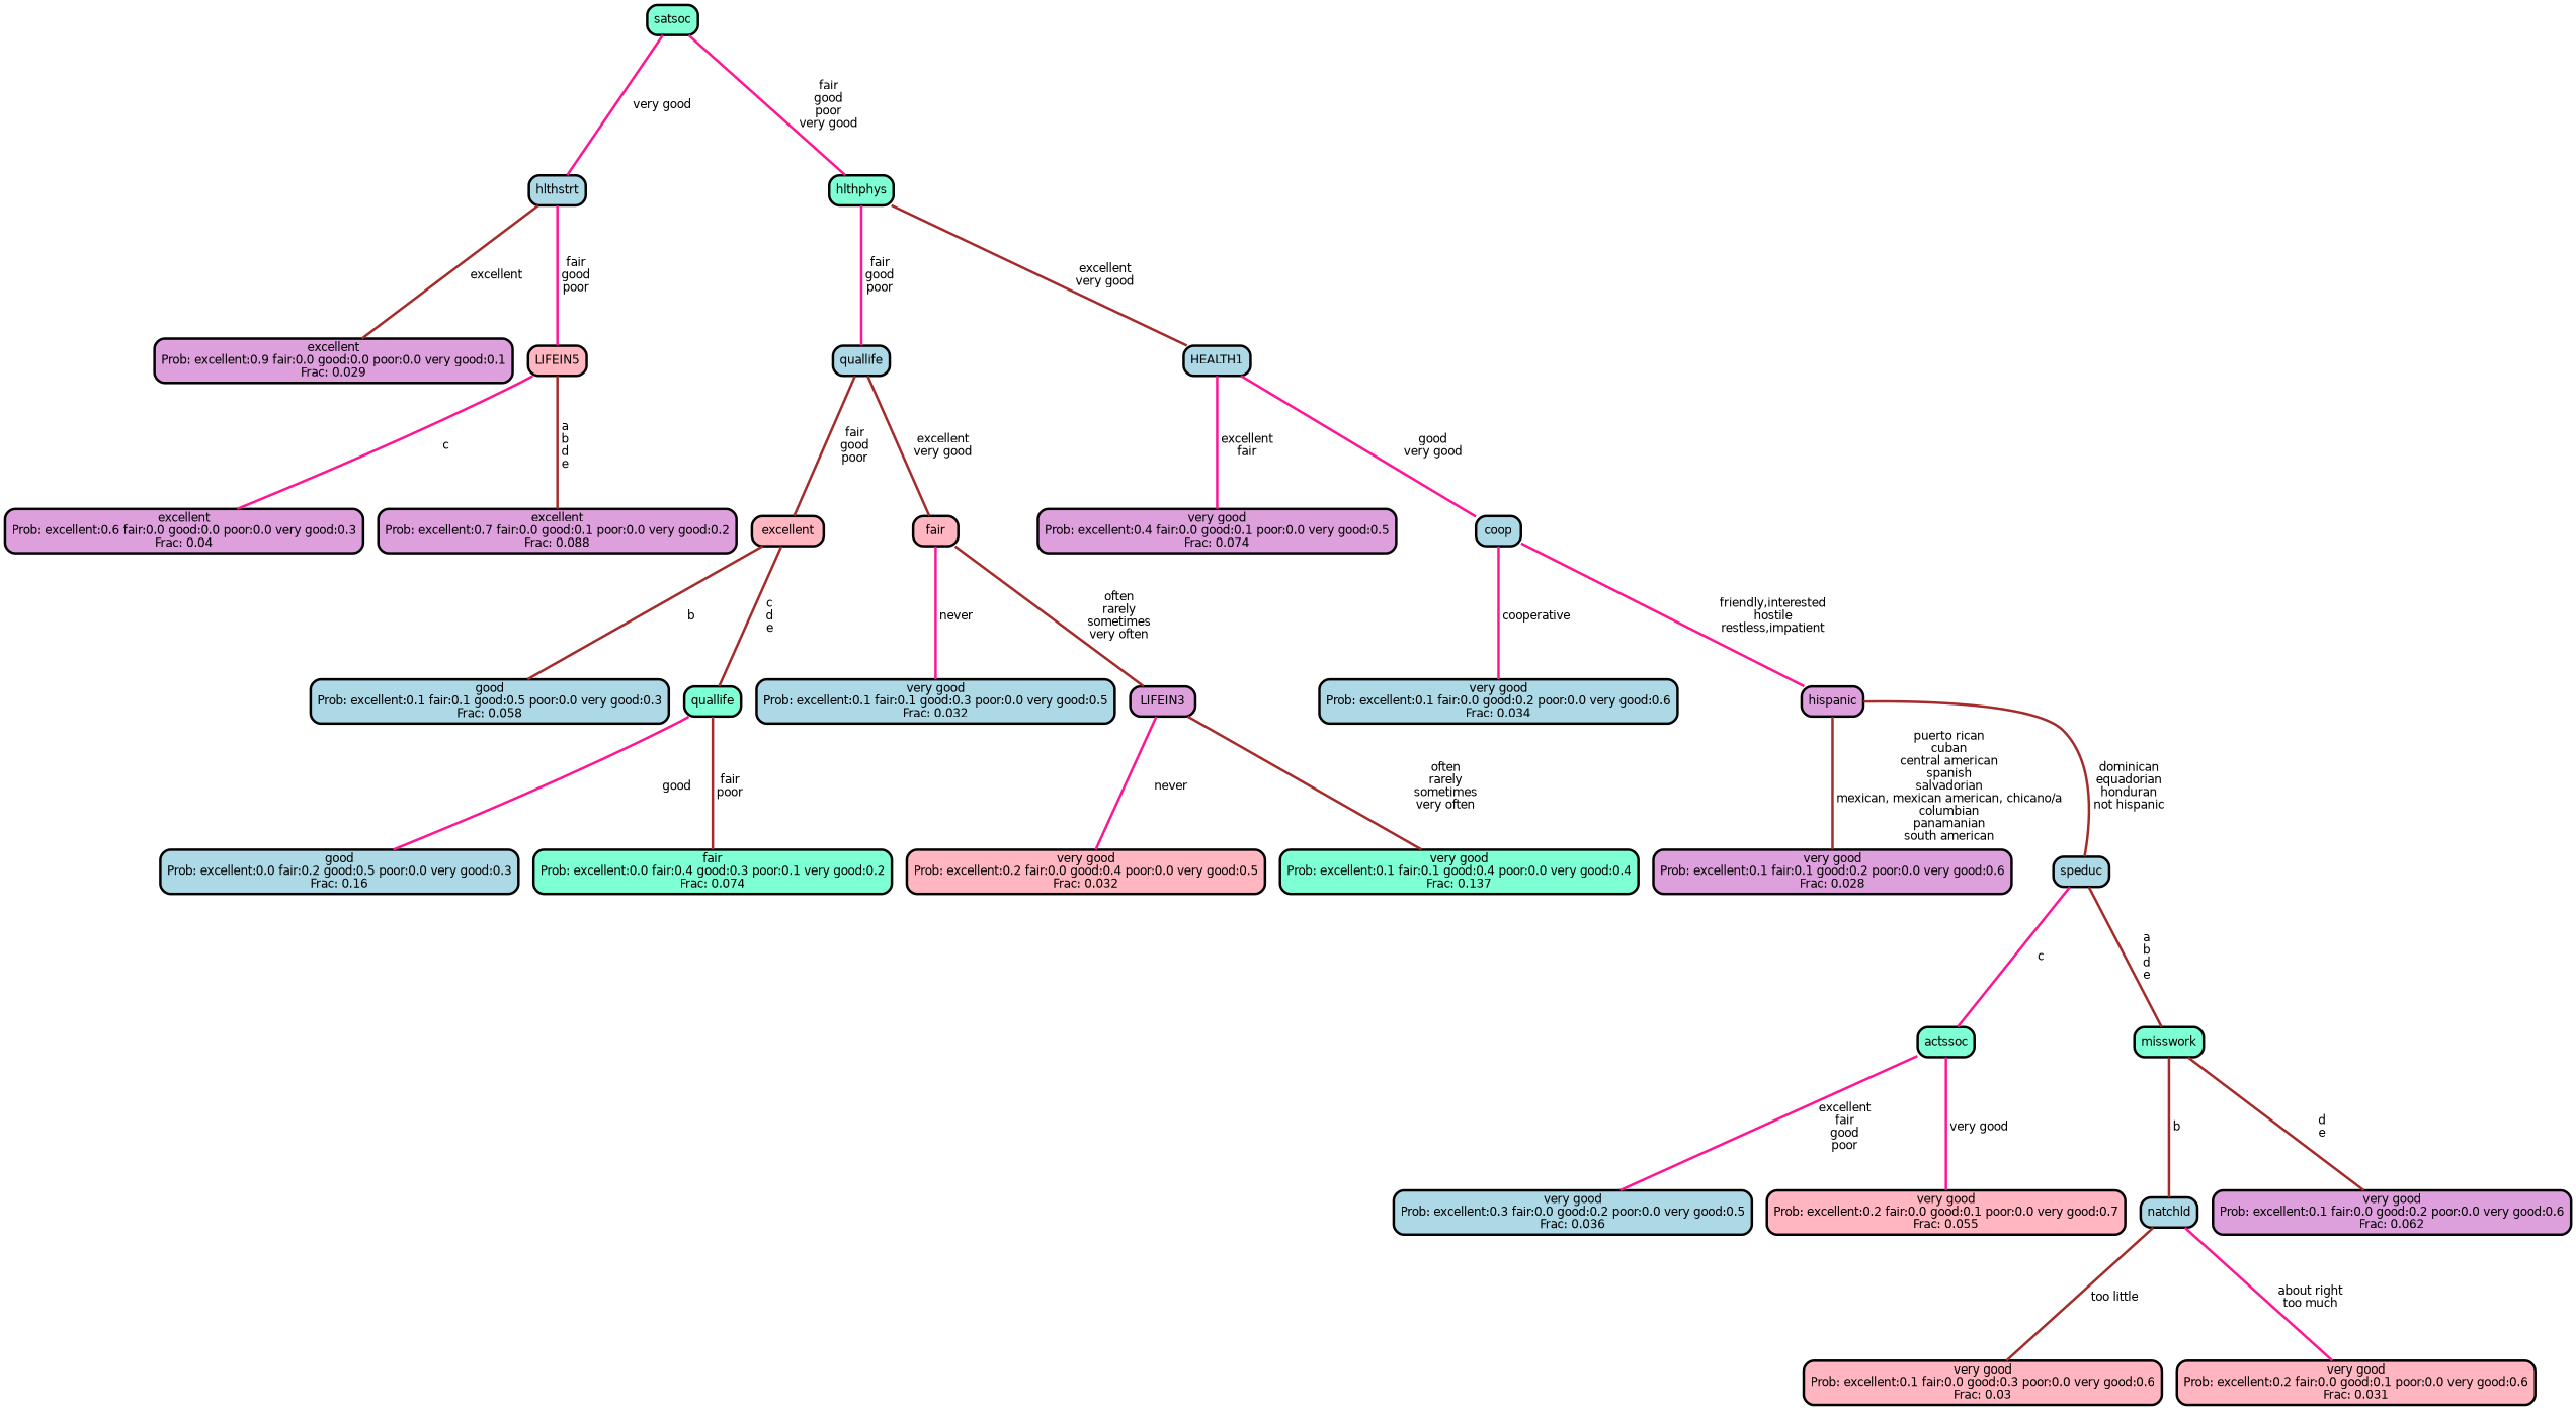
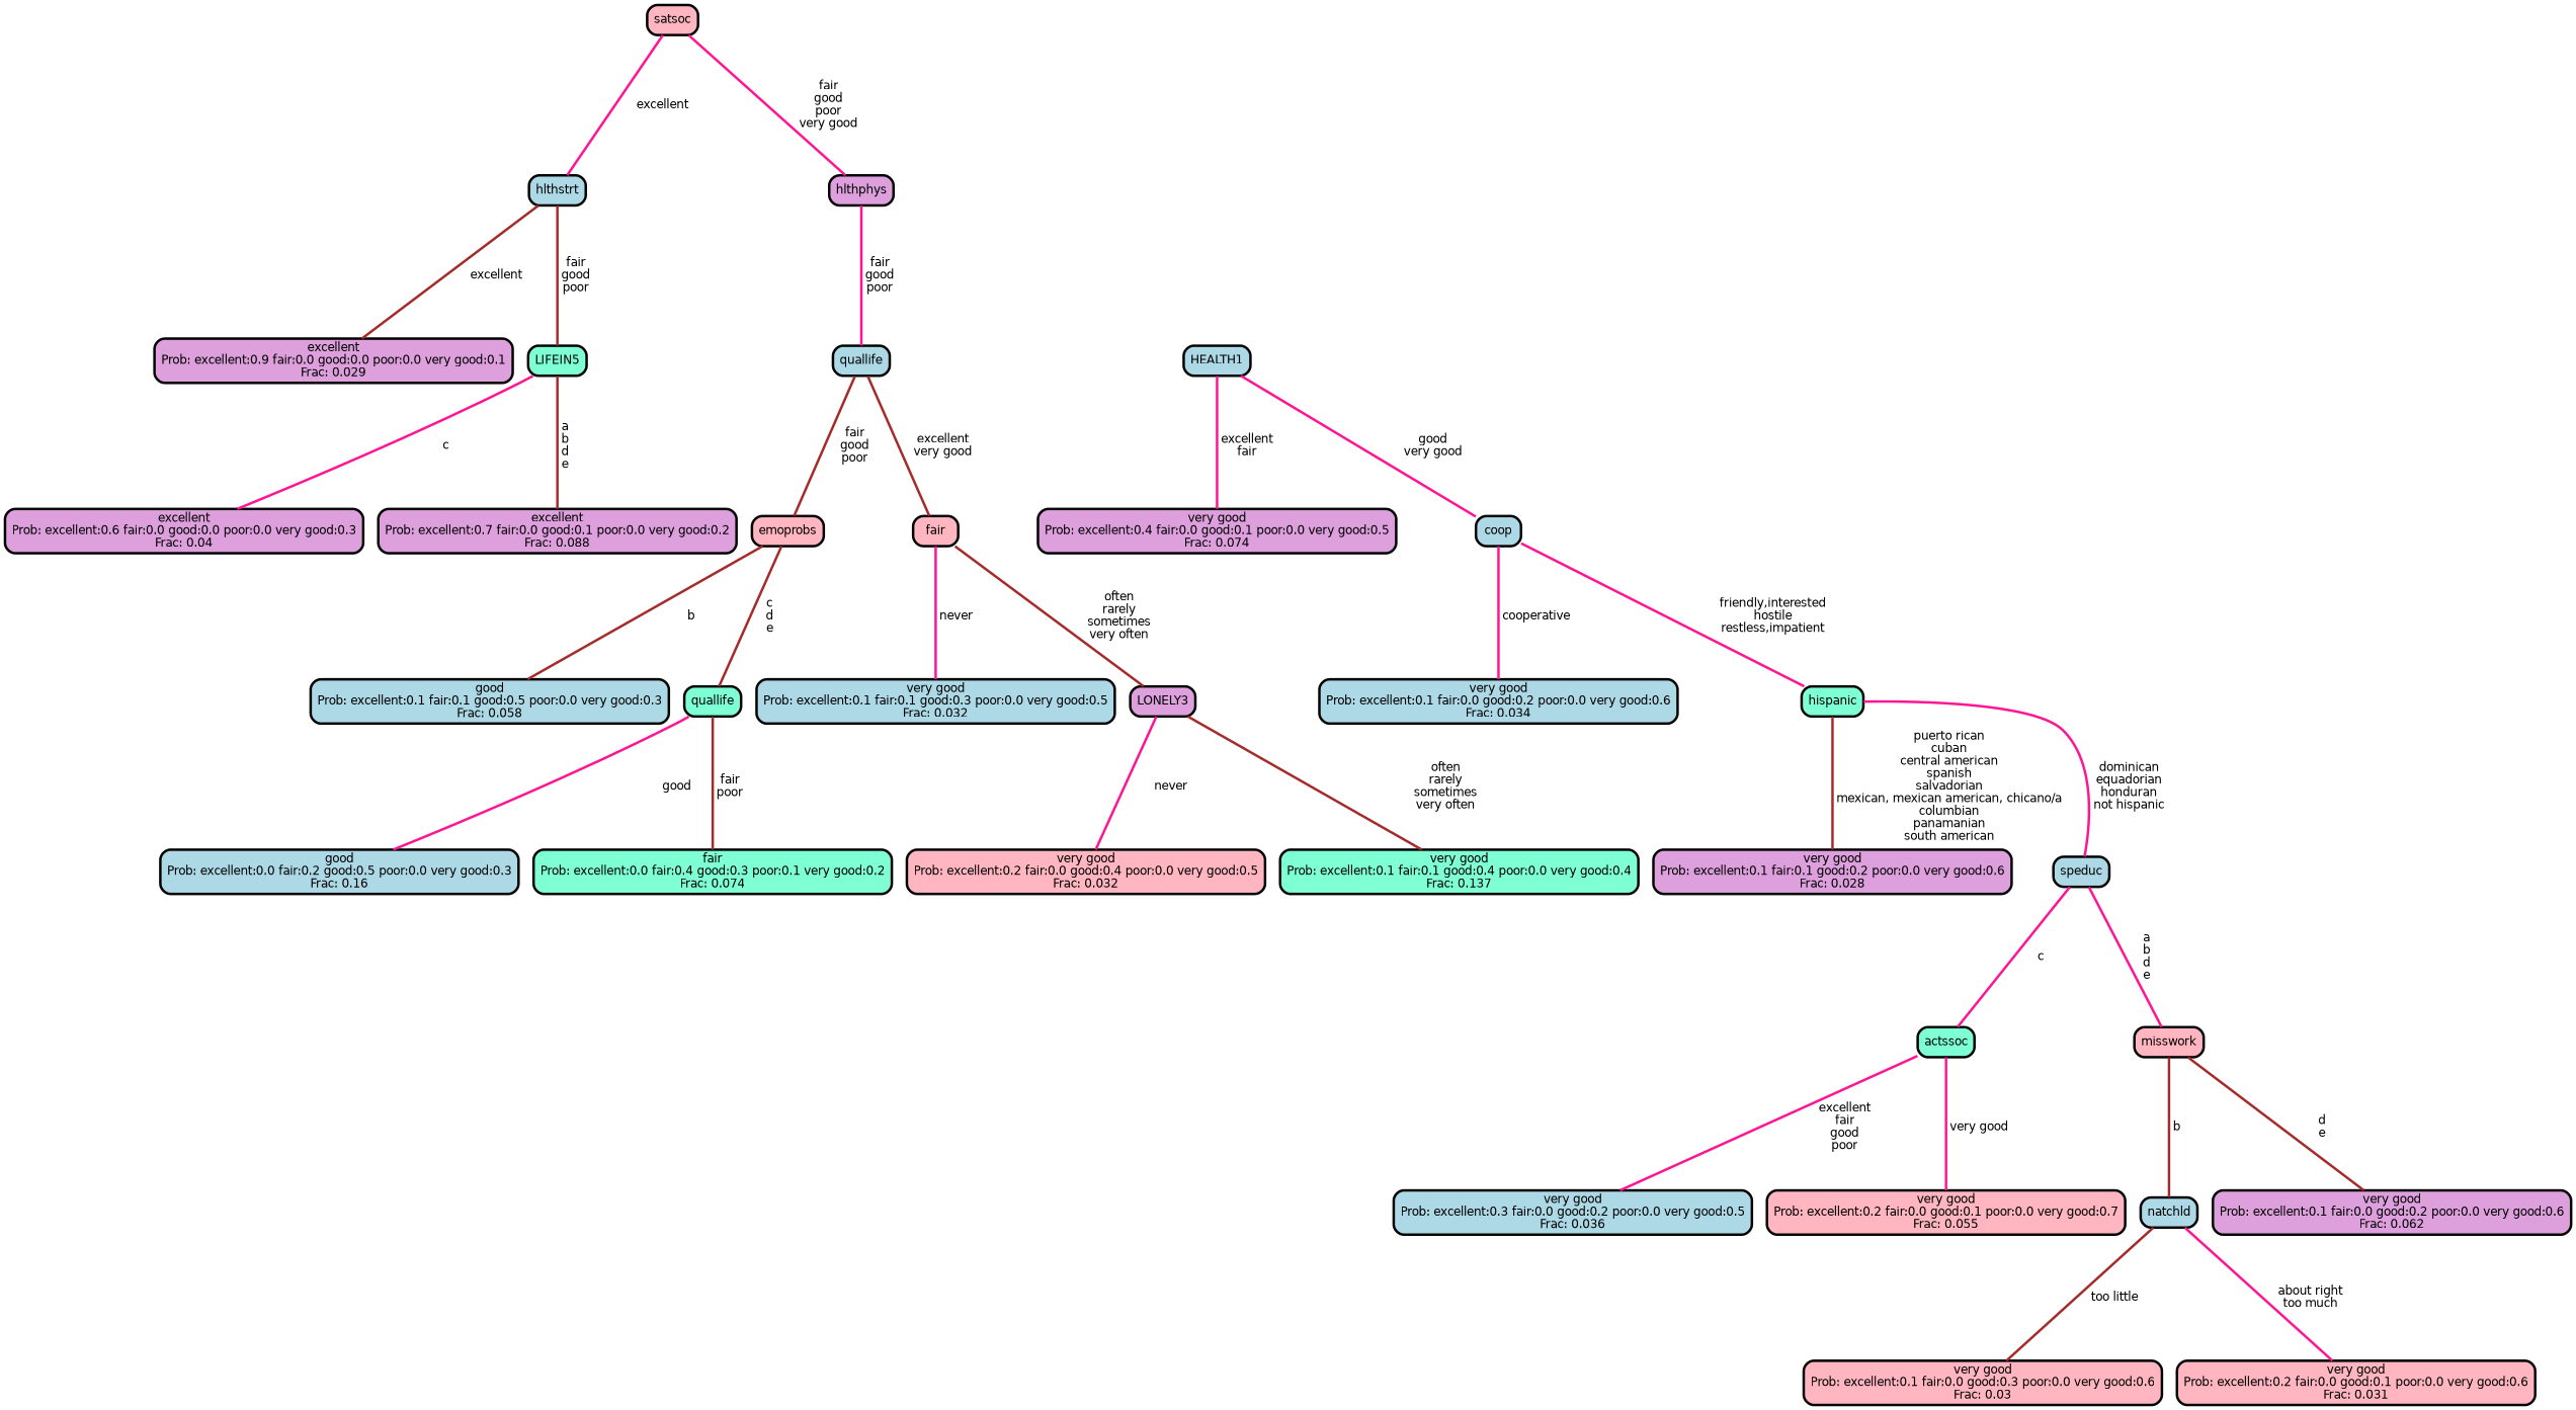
  graph {
    ranksep="0 equally"
    splines=straight
    node [color=black fillcolor=lightblue fontcolor=black fontname=helvetica penwidth=3 shape=box style="filled, rounded"]
    edge [color=deeppink fontname=helvetica penwidth=3]
    n1 [fillcolor=plum label="excellent\nProb: excellent:0.9 fair:0.0 good:0.0 poor:0.0 very good:0.1\nFrac: 0.029"]
    n2 [label=hlthstrt]
-   n3 [fillcolor=lightpink label=LIFEIN5]
+   n3 [fillcolor=aquamarine label=LIFEIN5]
    n4 [fillcolor=plum label="excellent\nProb: excellent:0.6 fair:0.0 good:0.0 poor:0.0 very good:0.3\nFrac: 0.04"]
    n5 [fillcolor=plum label="excellent\nProb: excellent:0.7 fair:0.0 good:0.1 poor:0.0 very good:0.2\nFrac: 0.088"]
-   n6 [fillcolor=aquamarine label=satsoc]
-   n7 [fillcolor=aquamarine label=hlthphys]
+   n6 [fillcolor=lightpink label=satsoc]
+   n7 [fillcolor=plum label=hlthphys]
    n8 [label=quallife]
    n9 [label=HEALTH1]
    n10 [label="good\nProb: excellent:0.1 fair:0.1 good:0.5 poor:0.0 very good:0.3\nFrac: 0.058"]
-   n11 [fillcolor=lightpink label=excellent]
+   n11 [fillcolor=lightpink label=emoprobs]
    n12 [fillcolor=aquamarine label=quallife]
    n13 [label="good\nProb: excellent:0.0 fair:0.2 good:0.5 poor:0.0 very good:0.3\nFrac: 0.16"]
    n14 [fillcolor=aquamarine label="fair\nProb: excellent:0.0 fair:0.4 good:0.3 poor:0.1 very good:0.2\nFrac: 0.074"]
    n15 [fillcolor=lightpink label=fair]
    n16 [label="very good\nProb: excellent:0.1 fair:0.1 good:0.3 poor:0.0 very good:0.5\nFrac: 0.032"]
-   n17 [fillcolor=plum label=LIFEIN3]
+   n17 [fillcolor=plum label=LONELY3]
    n18 [fillcolor=lightpink label="very good\nProb: excellent:0.2 fair:0.0 good:0.4 poor:0.0 very good:0.5\nFrac: 0.032"]
    n19 [fillcolor=aquamarine label="very good\nProb: excellent:0.1 fair:0.1 good:0.4 poor:0.0 very good:0.4\nFrac: 0.137"]
    n20 [fillcolor=plum label="very good\nProb: excellent:0.4 fair:0.0 good:0.1 poor:0.0 very good:0.5\nFrac: 0.074"]
    n21 [label=coop]
    n22 [label="very good\nProb: excellent:0.1 fair:0.0 good:0.2 poor:0.0 very good:0.6\nFrac: 0.034"]
-   n23 [fillcolor=plum label=hispanic]
+   n23 [fillcolor=aquamarine label=hispanic]
    n24 [fillcolor=plum label="very good\nProb: excellent:0.1 fair:0.1 good:0.2 poor:0.0 very good:0.6\nFrac: 0.028"]
    n25 [label=speduc]
    n26 [fillcolor=aquamarine label=actssoc]
-   n27 [fillcolor=aquamarine label=misswork]
+   n27 [fillcolor=lightpink label=misswork]
    n28 [label="very good\nProb: excellent:0.3 fair:0.0 good:0.2 poor:0.0 very good:0.5\nFrac: 0.036"]
    n29 [fillcolor=lightpink label="very good\nProb: excellent:0.2 fair:0.0 good:0.1 poor:0.0 very good:0.7\nFrac: 0.055"]
    n30 [label=natchld]
    n31 [fillcolor=plum label="very good\nProb: excellent:0.1 fair:0.0 good:0.2 poor:0.0 very good:0.6\nFrac: 0.062"]
    n32 [fillcolor=lightpink label="very good\nProb: excellent:0.1 fair:0.0 good:0.3 poor:0.0 very good:0.6\nFrac: 0.03"]
    n33 [fillcolor=lightpink label="very good\nProb: excellent:0.2 fair:0.0 good:0.1 poor:0.0 very good:0.6\nFrac: 0.031"]
    subgraph sub_1 {
      rank=same
    }
    n2 -- n1 [color=brown label=" excellent"]
-   n2 -- n3 [label=" fair\n good\n poor"]
+   n2 -- n3 [color=brown label=" fair\n good\n poor"]
    n3 -- n4 [label=" c"]
    n3 -- n5 [color=brown label=" a\n b\n d\n e"]
-   n6 -- n2 [label=" very good"]
+   n6 -- n2 [label=" excellent"]
    n6 -- n7 [label=" fair\n good\n poor\n very good"]
    n7 -- n8 [label=" fair\n good\n poor"]
-   n7 -- n9 [color=brown label=" excellent\n very good"]
    n8 -- n11 [color=brown label=" fair\n good\n poor"]
    n8 -- n15 [color=brown label=" excellent\n very good"]
    n9 -- n20 [label=" excellent\n fair"]
    n9 -- n21 [label=" good\n very good"]
    n11 -- n10 [color=brown label=" b"]
    n11 -- n12 [color=brown label=" c\n d\n e"]
    n12 -- n13 [label=" good"]
    n12 -- n14 [color=brown label=" fair\n poor"]
    n15 -- n16 [label=" never"]
    n15 -- n17 [color=brown label=" often\n rarely\n sometimes\n very often"]
    n17 -- n18 [label=" never"]
    n17 -- n19 [color=brown label=" often\n rarely\n sometimes\n very often"]
    n21 -- n22 [label=" cooperative"]
    n21 -- n23 [label=" friendly,interested\n hostile\n restless,impatient"]
    n23 -- n24 [color=brown label=" puerto rican\n cuban\n central american\n spanish\n salvadorian\n mexican, mexican american, chicano/a\n columbian\n panamanian\n south american"]
-   n23 -- n25 [color=brown label=" dominican\n equadorian\n honduran\n not hispanic"]
+   n23 -- n25 [label=" dominican\n equadorian\n honduran\n not hispanic"]
    n25 -- n26 [label=" c"]
-   n25 -- n27 [color=brown label=" a\n b\n d\n e"]
+   n25 -- n27 [label=" a\n b\n d\n e"]
    n26 -- n28 [label=" excellent\n fair\n good\n poor"]
    n26 -- n29 [label=" very good"]
    n27 -- n30 [color=brown label=" b"]
    n27 -- n31 [color=brown label=" d\n e"]
    n30 -- n32 [color=brown label=" too little"]
    n30 -- n33 [label=" about right\n too much"]
  }
